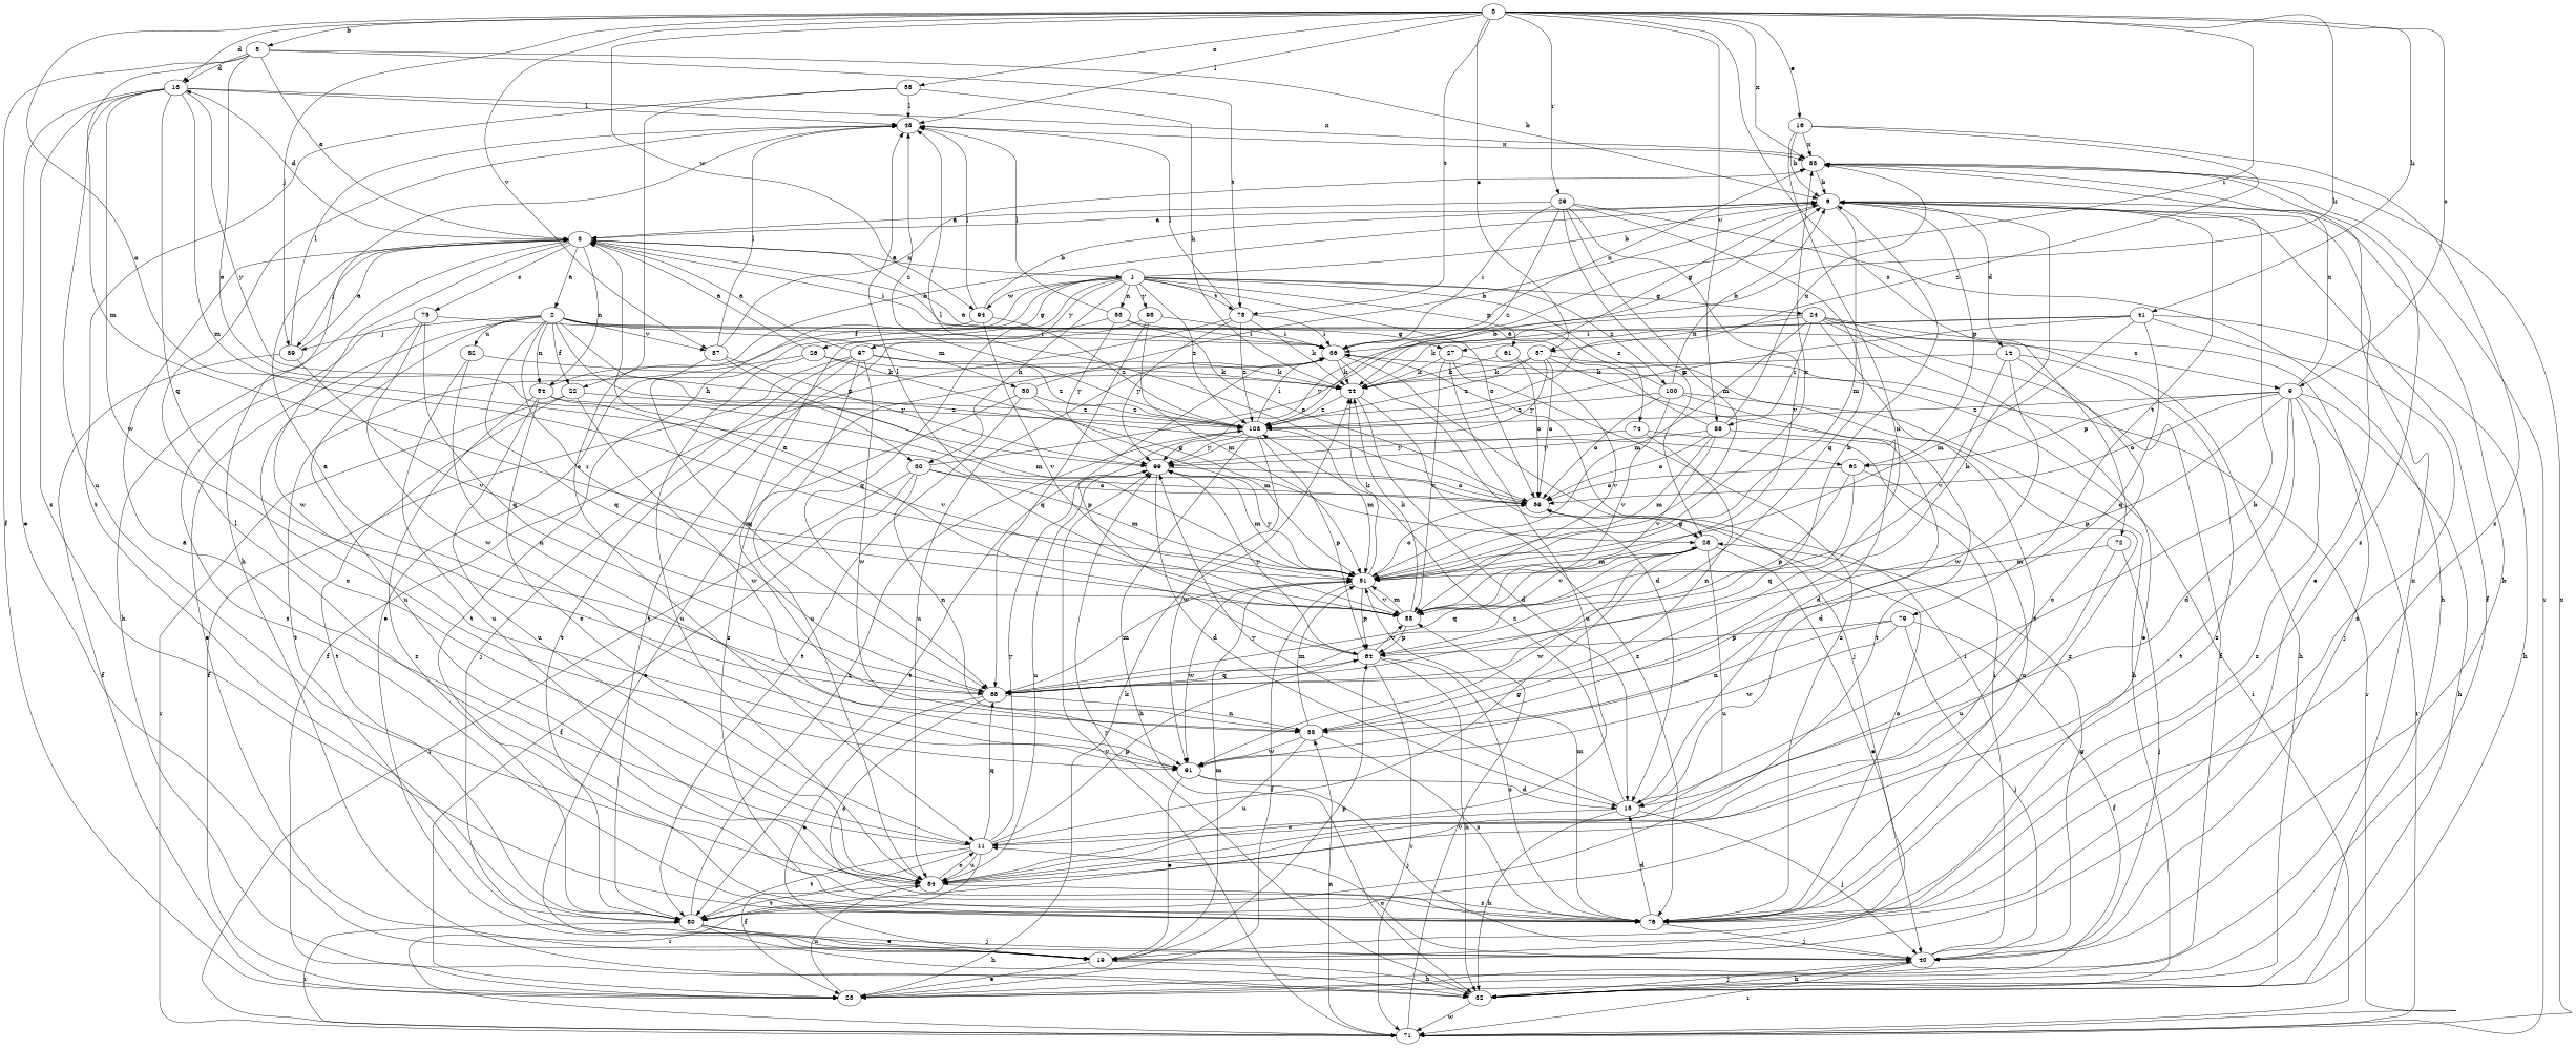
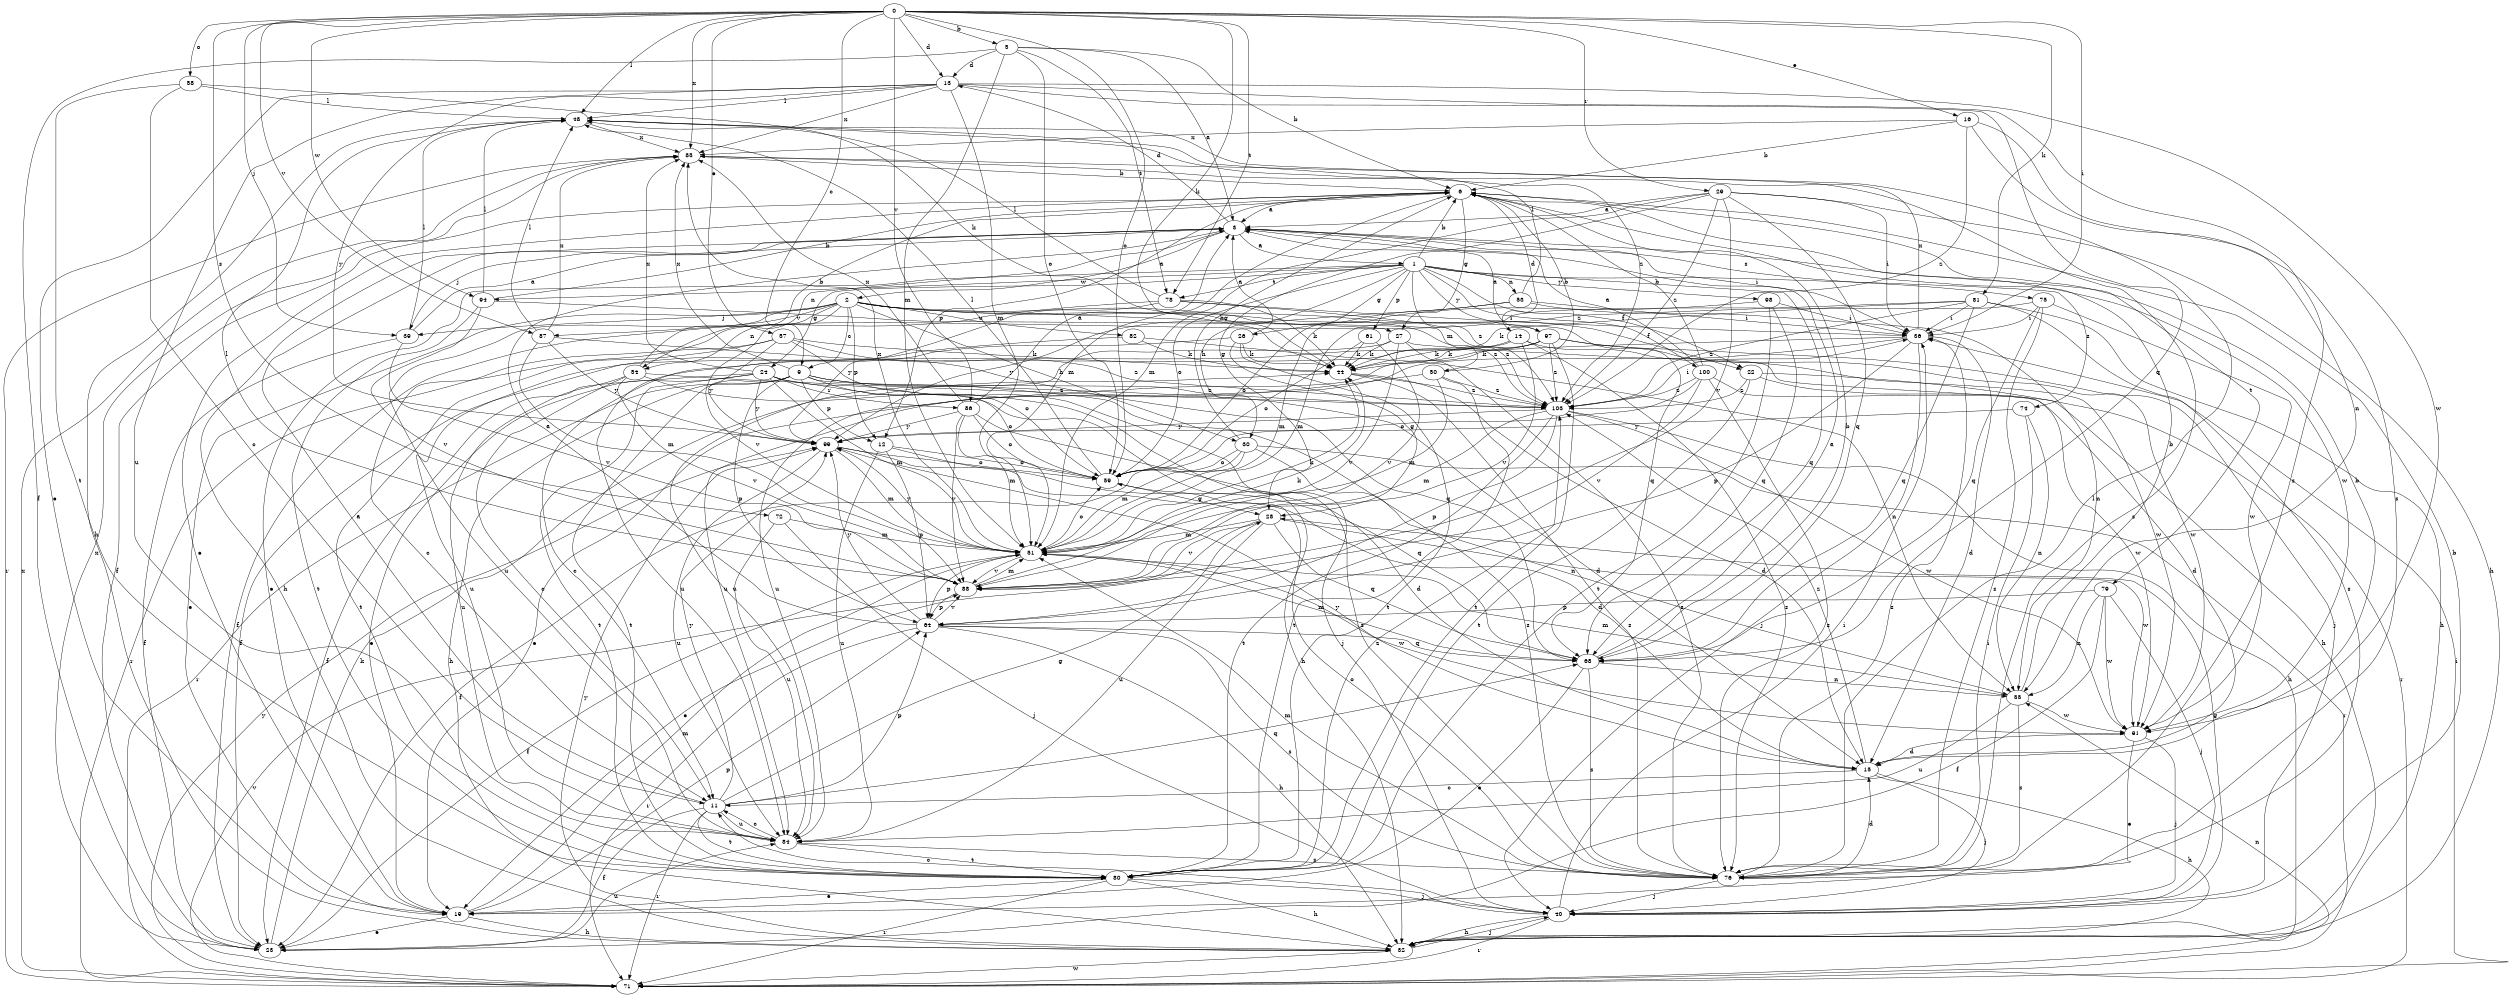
  strict digraph {
    0
    5
    9
    13
    16
    n6 [label=57]
    36
    39
-   41
+   41 [label=81]
    44
    48
    58
    59
    n14 [label=29]
    72
    78
    86
    87
    n19 [label=94]
    n20 [label=85]
    6
    3
    23
    51
    103
-   62
+   62 [label=12]
    32
    15
    64
    71
    76
    80
    19
    68
    84
    91
    99
    55
    40
    88
    11
    28
    1
    22
    24
    26
    30
    53
    61
    74
    97
    98
    100
    27
    14
    79
    2
    50
    54
    82
    75
    0 -> 5 [label=b]
    0 -> 9 [label=c]
    0 -> 13 [label=d]
    0 -> 16 [label=e]
    0 -> n6 [label=e]
    0 -> 36 [label=i]
    0 -> 39 [label=j]
    0 -> 41 [label=k]
    0 -> 44 [label=k]
    0 -> 48 [label=l]
    0 -> 58 [label=o]
    0 -> 59 [label=o]
    0 -> n14 [label=r]
    0 -> 72 [label=s]
    0 -> 78 [label=t]
    0 -> 86 [label=v]
    0 -> 87 [label=v]
    0 -> n19 [label=w]
    0 -> n20 [label=x]
    5 -> 13 [label=d]
    5 -> 59 [label=o]
    5 -> 78 [label=t]
    5 -> 6 [label=b]
    5 -> 3 [label=a]
    5 -> 23 [label=f]
    5 -> 51 [label=m]
    9 -> 59 [label=o]
    9 -> n20 [label=x]
    9 -> 103 [label=z]
    9 -> 62 [label=p]
    9 -> 32 [label=h]
    9 -> 15 [label=d]
    9 -> 64 [label=p]
    9 -> 71 [label=r]
    9 -> 76 [label=s]
    9 -> 80 [label=t]
    13 -> 48 [label=l]
    13 -> n20 [label=x]
    13 -> 51 [label=m]
    13 -> 76 [label=s]
    13 -> 19 [label=e]
    13 -> 68 [label=q]
    13 -> 84 [label=u]
    13 -> 91 [label=w]
    13 -> 99 [label=y]
    16 -> n20 [label=x]
    16 -> 6 [label=b]
    16 -> 103 [label=z]
    16 -> 76 [label=s]
    16 -> 55 [label=n]
    n6 -> 44 [label=k]
    n6 -> 59 [label=o]
    n6 -> 103 [label=z]
    n6 -> 71 [label=r]
    n6 -> 80 [label=t]
    n6 -> 99 [label=y]
    36 -> 44 [label=k]
    36 -> n20 [label=x]
    36 -> 15 [label=d]
    36 -> 64 [label=p]
    36 -> 84 [label=u]
    36 -> 40 [label=j]
    39 -> 48 [label=l]
    39 -> 3 [label=a]
    39 -> 23 [label=f]
    39 -> 88 [label=v]
    41 -> 36 [label=i]
    41 -> 44 [label=k]
    41 -> 51 [label=m]
    41 -> 103 [label=z]
    41 -> 32 [label=h]
    41 -> 76 [label=s]
    41 -> 68 [label=q]
    44 -> 103 [label=z]
    44 -> 15 [label=d]
    44 -> 76 [label=s]
    48 -> n20 [label=x]
-   103 -> 48 [label=z]
+   48 -> 103 [label=z]
    48 -> 32 [label=h]
    58 -> 44 [label=k]
    58 -> 48 [label=l]
    58 -> 80 [label=t]
    58 -> 11 [label=c]
    59 -> 48 [label=l]
    59 -> 28 [label=g]
    n14 -> 36 [label=i]
    n14 -> 3 [label=a]
    n14 -> 51 [label=m]
    n14 -> 103 [label=z]
    n14 -> 32 [label=h]
    n14 -> 68 [label=q]
    n14 -> 88 [label=v]
    n14 -> 28 [label=g]
    72 -> 51 [label=m]
    72 -> 84 [label=u]
    72 -> 40 [label=j]
    78 -> 36 [label=i]
    78 -> 44 [label=k]
    78 -> 48 [label=l]
    78 -> 23 [label=f]
    78 -> 103 [label=z]
    78 -> 99 [label=y]
    86 -> 59 [label=o]
    86 -> n20 [label=x]
    86 -> 3 [label=a]
    86 -> 51 [label=m]
    86 -> 15 [label=d]
    86 -> 99 [label=y]
    86 -> 88 [label=v]
    87 -> 48 [label=l]
    87 -> n20 [label=x]
    87 -> 51 [label=m]
    87 -> 68 [label=q]
    87 -> 99 [label=y]
    n19 -> 48 [label=l]
    n19 -> 6 [label=b]
    n19 -> 103 [label=z]
    n19 -> 80 [label=t]
    n19 -> 88 [label=v]
    n20 -> 6 [label=b]
    n20 -> 71 [label=r]
    n20 -> 76 [label=s]
    6 -> 3 [label=a]
    6 -> 23 [label=f]
    6 -> 51 [label=m]
    6 -> 62 [label=p]
    6 -> 19 [label=e]
    6 -> 27 [label=g]
    6 -> 14 [label=d]
    6 -> 79 [label=t]
    3 -> 13 [label=d]
    3 -> 36 [label=i]
    3 -> 39 [label=j]
    3 -> 32 [label=h]
    3 -> 91 [label=w]
    3 -> 1 [label=a]
    3 -> 2 [label=a]
    3 -> 54 [label=n]
    3 -> 75 [label=s]
    23 -> 44 [label=k]
    23 -> n20 [label=x]
    23 -> 84 [label=u]
    51 -> 44 [label=k]
    51 -> 59 [label=o]
    51 -> n20 [label=x]
    51 -> 23 [label=f]
    51 -> 64 [label=p]
    51 -> 91 [label=w]
    51 -> 99 [label=y]
    51 -> 88 [label=v]
    103 -> 36 [label=i]
    103 -> 51 [label=m]
    103 -> 32 [label=h]
    103 -> 64 [label=p]
    103 -> 80 [label=t]
    103 -> 91 [label=w]
    103 -> 99 [label=y]
    62 -> 59 [label=o]
    62 -> 64 [label=p]
    62 -> 68 [label=q]
    62 -> 84 [label=u]
    32 -> 71 [label=w]
    32 -> 99 [label=y]
    32 -> 40 [label=j]
    15 -> 6 [label=b]
    15 -> 103 [label=z]
    15 -> 32 [label=h]
    15 -> 99 [label=y]
    15 -> 40 [label=j]
    15 -> 11 [label=c]
    64 -> 3 [label=a]
    64 -> 32 [label=h]
    64 -> 71 [label=r]
    64 -> 76 [label=s]
    64 -> 68 [label=q]
    64 -> 99 [label=y]
    64 -> 88 [label=v]
    71 -> 36 [label=i]
    71 -> n20 [label=x]
    71 -> 99 [label=y]
    71 -> 55 [label=n]
    71 -> 88 [label=v]
    76 -> 36 [label=s]
    76 -> 48 [label=l]
    76 -> 59 [label=o]
    76 -> 51 [label=m]
    76 -> 15 [label=d]
    76 -> 40 [label=j]
    80 -> 103 [label=z]
    80 -> 32 [label=h]
    80 -> 71 [label=r]
    80 -> 19 [label=e]
    80 -> 40 [label=j]
    19 -> 23 [label=e]
    19 -> 51 [label=m]
    19 -> 32 [label=h]
    19 -> 64 [label=p]
    68 -> 6 [label=b]
    68 -> 3 [label=a]
    68 -> 51 [label=m]
    68 -> 76 [label=s]
    68 -> 19 [label=e]
    68 -> 55 [label=n]
    84 -> 76 [label=s]
    84 -> 80 [label=t]
    84 -> 11 [label=c]
    91 -> 15 [label=d]
    91 -> 19 [label=e]
    91 -> 40 [label=j]
    99 -> 59 [label=o]
    99 -> 51 [label=m]
    99 -> 15 [label=d]
    99 -> 84 [label=u]
    55 -> 6 [label=b]
    55 -> 51 [label=m]
    55 -> 76 [label=s]
    55 -> 84 [label=u]
    55 -> 91 [label=w]
    40 -> 36 [label=i]
    40 -> 6 [label=b]
    40 -> 32 [label=h]
    40 -> 71 [label=r]
    40 -> 11 [label=c]
    40 -> 28 [label=g]
    88 -> 44 [label=k]
    88 -> 48 [label=l]
    88 -> 51 [label=m]
    88 -> 64 [label=p]
    11 -> 3 [label=a]
    11 -> 23 [label=f]
    11 -> 64 [label=p]
    11 -> 71 [label=r]
    11 -> 80 [label=t]
    11 -> 68 [label=q]
    11 -> 84 [label=u]
    11 -> 99 [label=y]
    11 -> 28 [label=g]
    28 -> 51 [label=m]
    28 -> 19 [label=e]
    28 -> 68 [label=q]
    28 -> 84 [label=u]
    28 -> 91 [label=w]
    28 -> 88 [label=v]
    1 -> 59 [label=o]
    1 -> 78 [label=t]
    1 -> n19 [label=w]
    1 -> 6 [label=b]
    1 -> 103 [label=z]
    1 -> 19 [label=e]
    1 -> 68 [label=q]
    1 -> 22 [label=f]
    1 -> 24 [label=g]
    1 -> 26 [label=g]
    1 -> 30 [label=h]
    1 -> 53 [label=n]
    1 -> 61 [label=p]
    1 -> 74 [label=s]
    1 -> 97 [label=y]
    1 -> 98 [label=y]
    1 -> 100 [label=z]
    22 -> 103 [label=z]
    22 -> 71 [label=r]
    22 -> 80 [label=t]
    22 -> 91 [label=w]
    24 -> 86 [label=r]
-   24 -> n6 [label=x]
+   24 -> n20 [label=x]
    24 -> 23 [label=f]
    24 -> 51 [label=m]
    24 -> 32 [label=h]
    24 -> 80 [label=t]
    24 -> 19 [label=e]
    24 -> 99 [label=y]
    24 -> 40 [label=j]
    26 -> 44 [label=k]
    26 -> 3 [label=a]
    26 -> 80 [label=t]
    26 -> 84 [label=u]
    26 -> 28 [label=g]
    30 -> 59 [label=o]
    30 -> 6 [label=b]
    30 -> 23 [label=f]
    30 -> 51 [label=m]
    30 -> 71 [label=r]
    30 -> 55 [label=n]
    53 -> 36 [label=i]
    53 -> 48 [label=l]
    53 -> 59 [label=o]
    53 -> 99 [label=y]
    53 -> 55 [label=n]
    61 -> 44 [label=k]
    61 -> 59 [label=o]
    61 -> 88 [label=v]
    74 -> 76 [label=i]
    74 -> 99 [label=y]
    74 -> 55 [label=n]
    97 -> 44 [label=k]
    97 -> 3 [label=a]
    97 -> 23 [label=f]
    97 -> 103 [label=z]
    97 -> 80 [label=t]
    97 -> 84 [label=u]
    97 -> 91 [label=w]
    97 -> 40 [label=j]
    98 -> 36 [label=i]
    98 -> 51 [label=m]
    98 -> 80 [label=t]
    98 -> 68 [label=q]
    100 -> 59 [label=o]
    100 -> 6 [label=b]
    100 -> 3 [label=a]
    100 -> 103 [label=z]
    100 -> 15 [label=d]
    100 -> 76 [label=s]
    100 -> 88 [label=v]
    27 -> 44 [label=k]
    27 -> 32 [label=h]
    27 -> 76 [label=s]
    27 -> 84 [label=u]
    27 -> 88 [label=v]
    14 -> 44 [label=k]
    14 -> 76 [label=s]
    14 -> 91 [label=w]
    14 -> 88 [label=v]
    14 -> 11 [label=c]
    79 -> 23 [label=f]
    79 -> 64 [label=p]
    79 -> 91 [label=w]
    79 -> 55 [label=n]
    79 -> 40 [label=j]
    2 -> 9 [label=c]
    2 -> 39 [label=j]
    2 -> 87 [label=v]
    2 -> 62 [label=p]
    2 -> 19 [label=e]
    2 -> 68 [label=q]
    2 -> 84 [label=u]
-   2 -> 88 [label=r]
+   2 -> 88 [label=v]
    2 -> 22 [label=f]
    2 -> 30 [label=h]
    2 -> 27 [label=g]
    2 -> 50 [label=m]
    2 -> 54 [label=n]
    2 -> 82 [label=u]
    50 -> 6 [label=b]
    50 -> 51 [label=m]
    50 -> 103 [label=z]
    50 -> 80 [label=t]
    50 -> 19 [label=e]
    54 -> 6 [label=b]
    54 -> 103 [label=z]
    54 -> 76 [label=s]
    54 -> 84 [label=u]
    54 -> 88 [label=v]
    54 -> 11 [label=c]
    82 -> 44 [label=k]
    82 -> 84 [label=u]
    82 -> 55 [label=n]
    75 -> 36 [label=i]
    75 -> 76 [label=s]
    75 -> 68 [label=q]
    75 -> 91 [label=w]
    75 -> 11 [label=c]
  }
